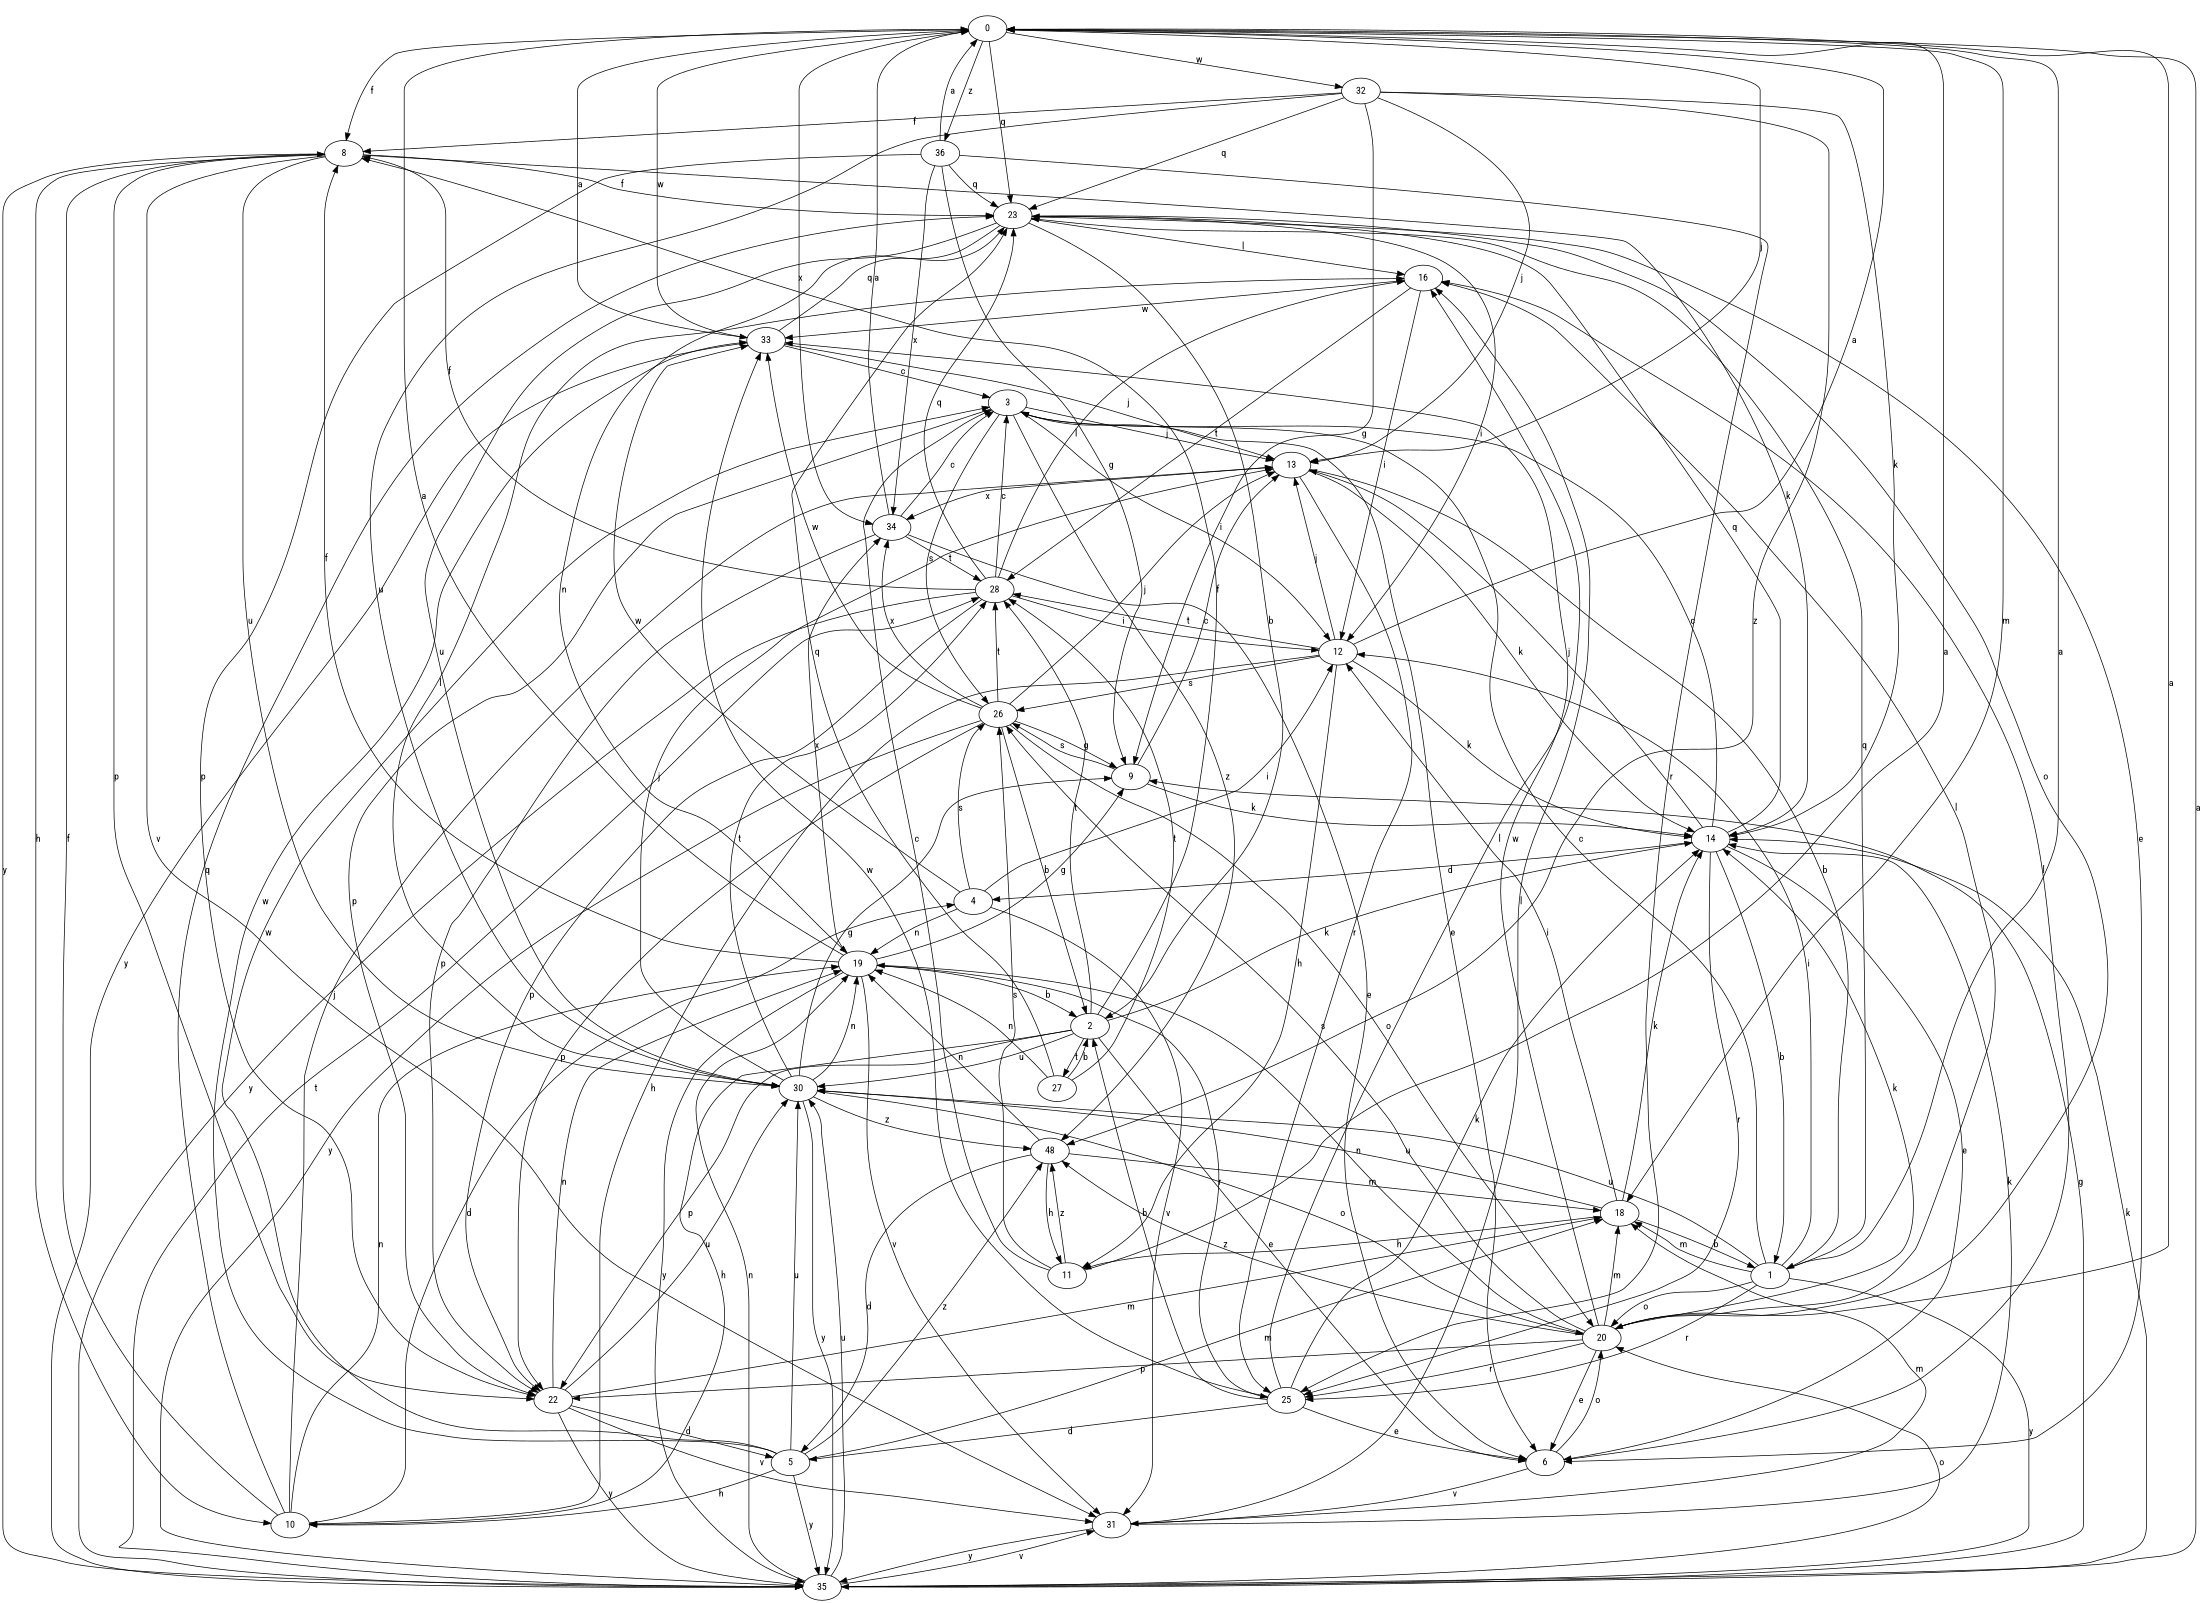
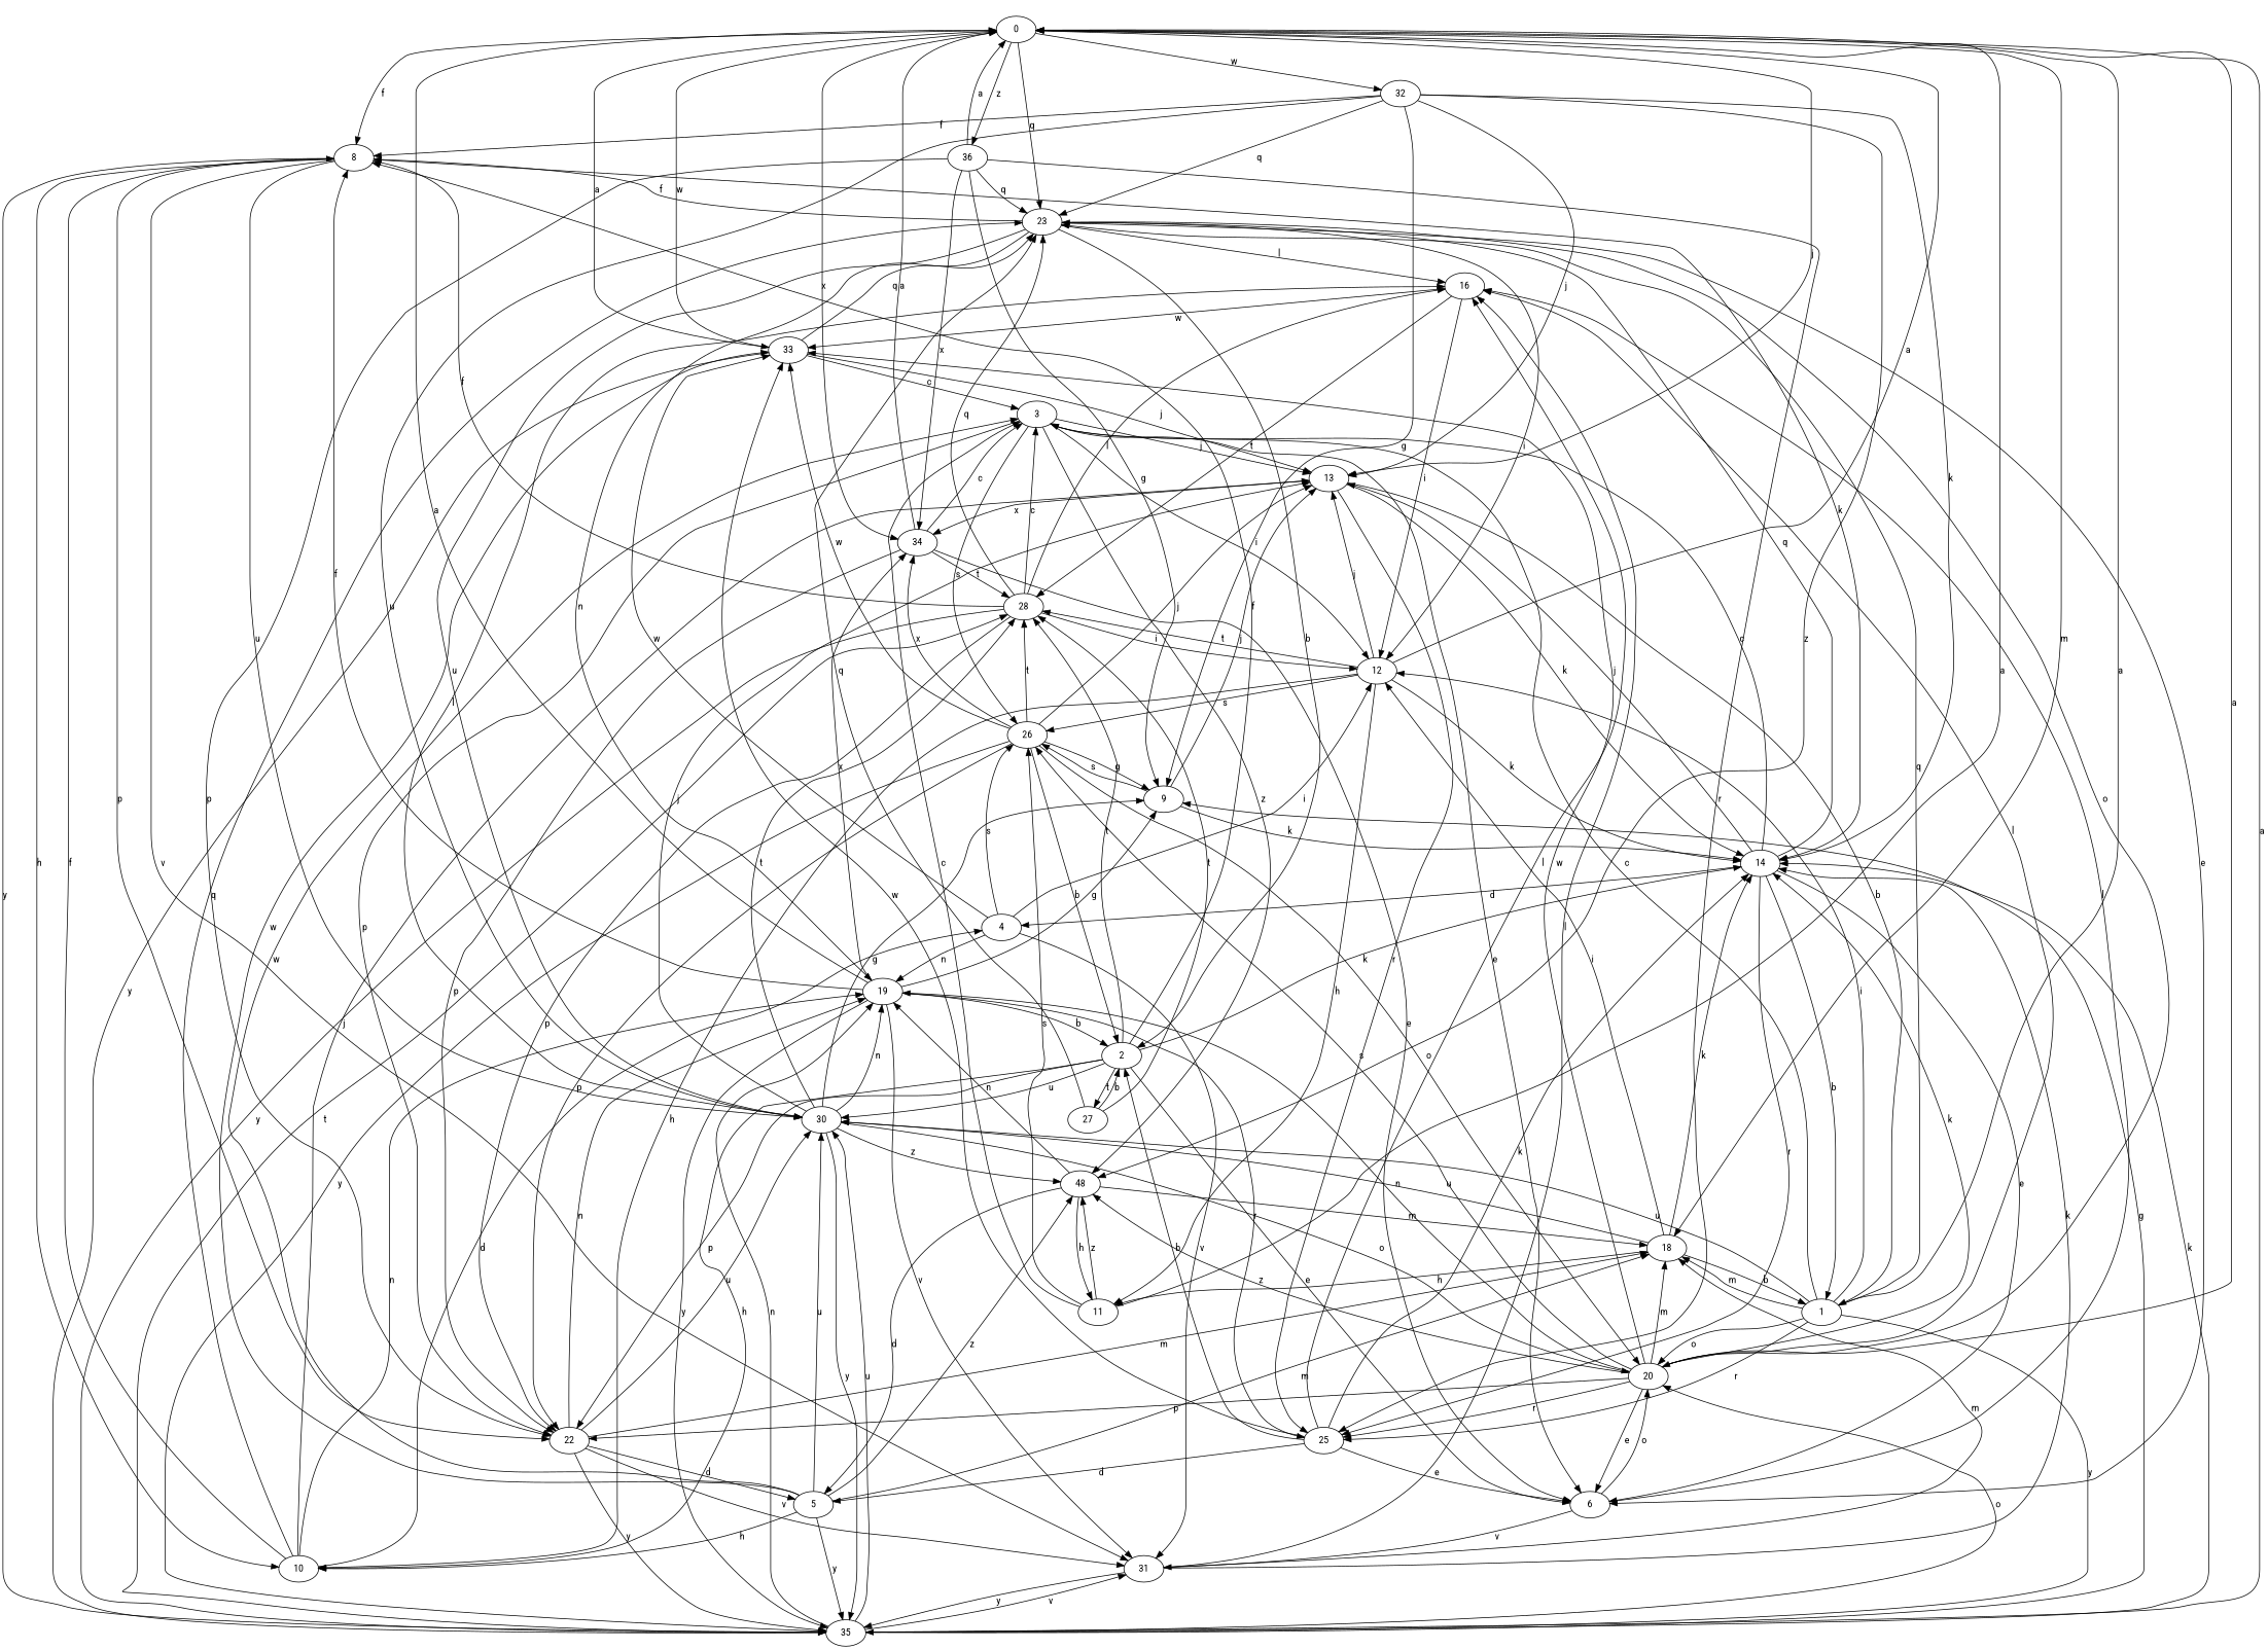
  strict digraph {
    fontname="Roboto Condensed"
    node [fontname="Roboto Condensed"]
    edge [fontname="Roboto Condensed"]
    0
    8
    13
    18
    23
    32
    33
    34
    36
    30
    35
    10
    14
    22
    31
    1
    25
    12
    11
    20
    2
    6
    19
    16
    n25 [label=48]
    9
    3
    28
    26
    5
    27
    4
    0 -> 8 [label=f]
    0 -> 13 [label=j]
    0 -> 18 [label=m]
    0 -> 23 [label=q]
    0 -> 32 [label=w]
    0 -> 33 [label=w]
    0 -> 34 [label=x]
    0 -> 36 [label=z]
    8 -> 30 [label=u]
    8 -> 35 [label=y]
    8 -> 10 [label=h]
    8 -> 14 [label=k]
    8 -> 22 [label=p]
    8 -> 31 [label=v]
    13 -> 34 [label=x]
    13 -> 14 [label=k]
    13 -> 1 [label=b]
    13 -> 25 [label=r]
    18 -> 30 [label=u]
    18 -> 14 [label=k]
    18 -> 1 [label=b]
    18 -> 12 [label=i]
    18 -> 11 [label=h]
-   8 -> 23 [label=f]
+   23 -> 8 [label=f]
    23 -> 30 [label=u]
    23 -> 12 [label=i]
    23 -> 20 [label=o]
    23 -> 2 [label=b]
    23 -> 6 [label=e]
    23 -> 19 [label=n]
    23 -> 16 [label=l]
    32 -> 8 [label=f]
    32 -> 13 [label=j]
    32 -> 23 [label=q]
    32 -> 30 [label=u]
    32 -> 14 [label=k]
    32 -> n25 [label=z]
    32 -> 9 [label=g]
    33 -> 0 [label=a]
    33 -> 13 [label=j]
    33 -> 23 [label=q]
    33 -> 35 [label=y]
    33 -> 3 [label=c]
    34 -> 0 [label=a]
    34 -> 22 [label=p]
    34 -> 6 [label=e]
    34 -> 3 [label=c]
    34 -> 28 [label=t]
    36 -> 0 [label=a]
    36 -> 23 [label=q]
    36 -> 34 [label=x]
    36 -> 22 [label=p]
    36 -> 25 [label=r]
    36 -> 9 [label=g]
    30 -> 13 [label=j]
    30 -> 35 [label=y]
    30 -> 20 [label=o]
    30 -> 19 [label=n]
    30 -> 16 [label=l]
    30 -> n25 [label=z]
    30 -> 9 [label=g]
    30 -> 28 [label=t]
    35 -> 0 [label=a]
    35 -> 30 [label=u]
    35 -> 14 [label=k]
    35 -> 31 [label=v]
    35 -> 20 [label=o]
    35 -> 19 [label=n]
    35 -> 9 [label=g]
    35 -> 28 [label=t]
    10 -> 8 [label=f]
    10 -> 13 [label=j]
    10 -> 23 [label=q]
    10 -> 19 [label=n]
    10 -> 4 [label=d]
    14 -> 13 [label=j]
    14 -> 23 [label=q]
    14 -> 1 [label=b]
    14 -> 25 [label=r]
    14 -> 6 [label=e]
    14 -> 3 [label=c]
    14 -> 4 [label=d]
    22 -> 18 [label=m]
    22 -> 30 [label=u]
    22 -> 35 [label=y]
    22 -> 31 [label=v]
    22 -> 19 [label=n]
    22 -> 5 [label=d]
    31 -> 18 [label=m]
    31 -> 35 [label=y]
    31 -> 14 [label=k]
    31 -> 16 [label=l]
    1 -> 0 [label=a]
    1 -> 18 [label=m]
    1 -> 23 [label=q]
    1 -> 30 [label=u]
    1 -> 35 [label=y]
    1 -> 25 [label=r]
    1 -> 12 [label=i]
    1 -> 20 [label=o]
    1 -> 3 [label=c]
    25 -> 33 [label=w]
    25 -> 14 [label=k]
    25 -> 2 [label=b]
    25 -> 6 [label=e]
    25 -> 16 [label=l]
    25 -> 5 [label=d]
    12 -> 0 [label=a]
    12 -> 13 [label=j]
    12 -> 10 [label=h]
    12 -> 14 [label=k]
    12 -> 11 [label=h]
    12 -> 28 [label=t]
    12 -> 26 [label=s]
    11 -> 0 [label=a]
    11 -> n25 [label=z]
    11 -> 3 [label=c]
    11 -> 26 [label=s]
    20 -> 0 [label=a]
    20 -> 18 [label=m]
    20 -> 33 [label=w]
    20 -> 14 [label=k]
    20 -> 22 [label=p]
    20 -> 25 [label=r]
    20 -> 6 [label=e]
    20 -> 19 [label=n]
    20 -> 16 [label=l]
    20 -> n25 [label=z]
    20 -> 26 [label=s]
    2 -> 8 [label=f]
    2 -> 30 [label=u]
    2 -> 10 [label=h]
    2 -> 14 [label=k]
    2 -> 22 [label=p]
    2 -> 6 [label=e]
    2 -> 28 [label=t]
    2 -> 27 [label=t]
    6 -> 31 [label=v]
    6 -> 20 [label=o]
    6 -> 16 [label=l]
    19 -> 0 [label=a]
    19 -> 8 [label=f]
    19 -> 34 [label=x]
    19 -> 35 [label=y]
    19 -> 31 [label=v]
    19 -> 25 [label=r]
    19 -> 2 [label=b]
    19 -> 9 [label=g]
    16 -> 33 [label=w]
    16 -> 12 [label=i]
    16 -> 28 [label=t]
    n25 -> 18 [label=m]
    n25 -> 11 [label=h]
    n25 -> 19 [label=n]
    n25 -> 5 [label=d]
-   9 -> 13 [label=c]
+   9 -> 13 [label=j]
    9 -> 14 [label=k]
    9 -> 26 [label=s]
    3 -> 13 [label=j]
    3 -> 22 [label=p]
    3 -> 12 [label=i]
    3 -> 6 [label=e]
    3 -> n25 [label=z]
    3 -> 26 [label=s]
    28 -> 8 [label=f]
    28 -> 23 [label=q]
    28 -> 35 [label=y]
    28 -> 22 [label=p]
    28 -> 12 [label=i]
    28 -> 16 [label=l]
    28 -> 3 [label=c]
    26 -> 13 [label=j]
    26 -> 33 [label=w]
    26 -> 34 [label=x]
    26 -> 35 [label=y]
    26 -> 22 [label=p]
    26 -> 20 [label=o]
    26 -> 2 [label=b]
    26 -> 9 [label=g]
    26 -> 28 [label=t]
    5 -> 18 [label=m]
    5 -> 33 [label=w]
    5 -> 30 [label=u]
    5 -> 35 [label=y]
    5 -> 10 [label=h]
    5 -> n25 [label=z]
    5 -> 3 [label=w]
    27 -> 23 [label=q]
    27 -> 2 [label=b]
-   27 -> 19 [label=n]
    27 -> 28 [label=t]
    4 -> 33 [label=w]
    4 -> 31 [label=v]
    4 -> 12 [label=i]
    4 -> 19 [label=n]
    4 -> 26 [label=s]
  }
